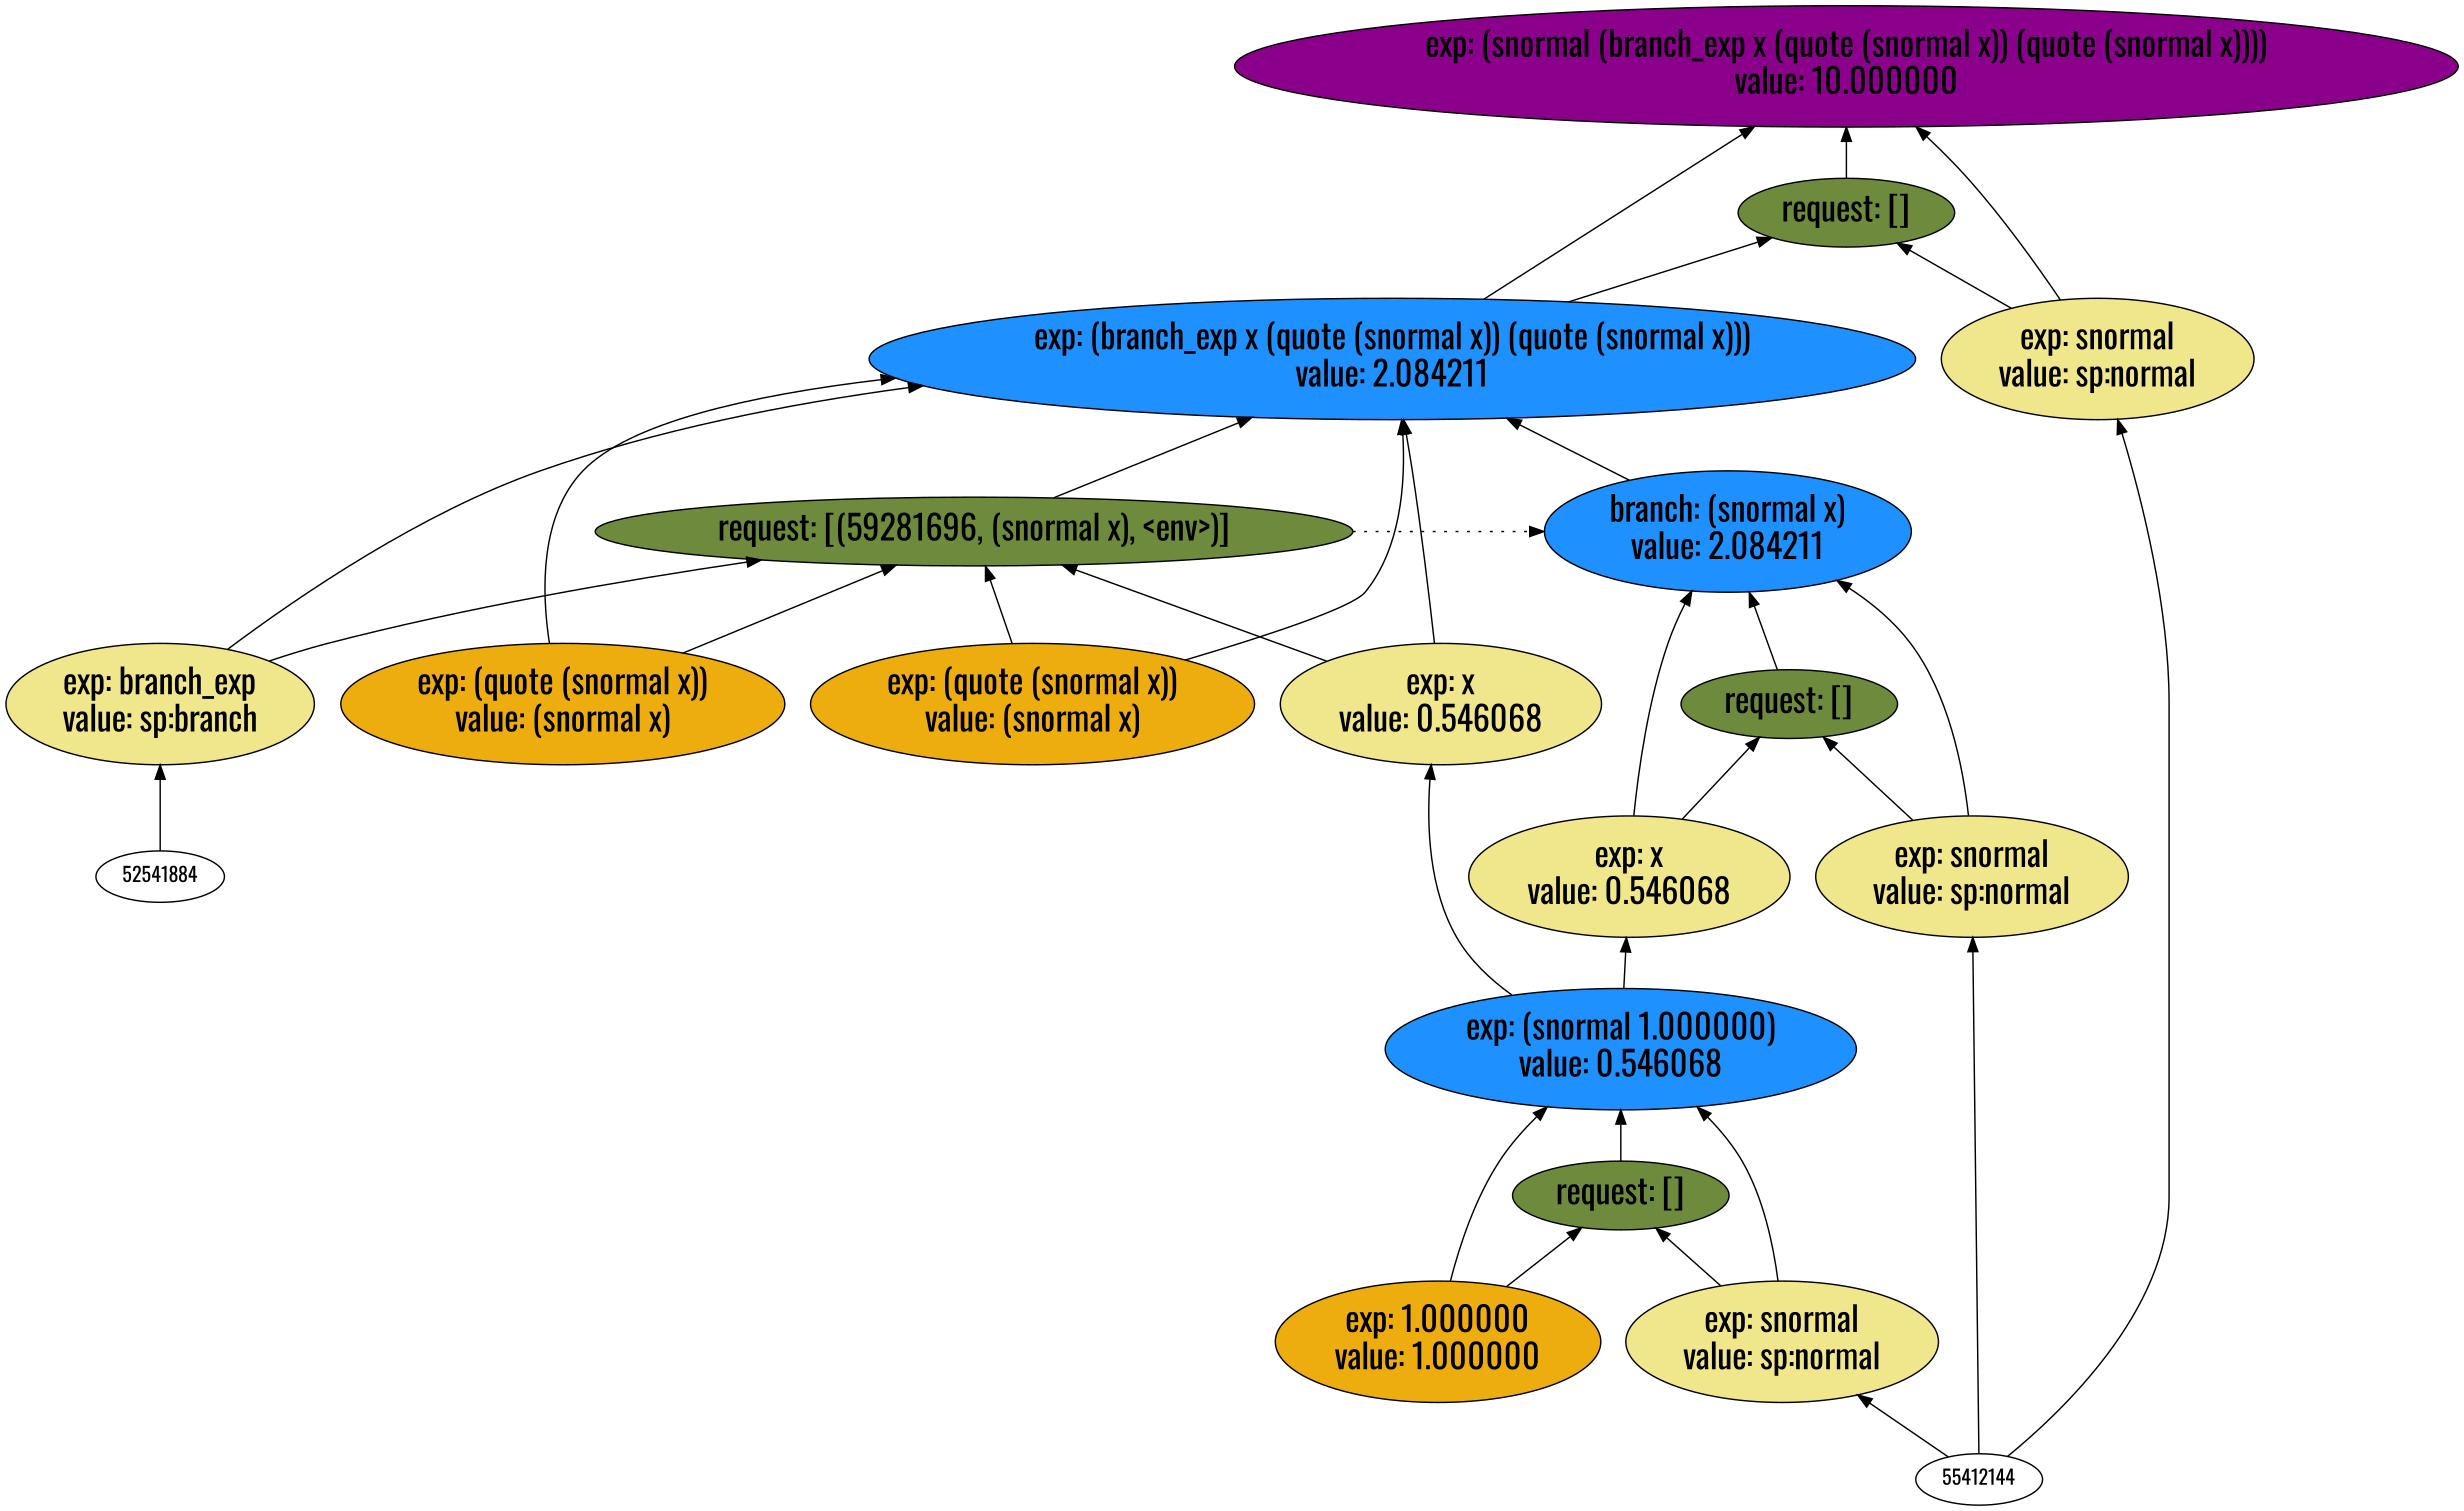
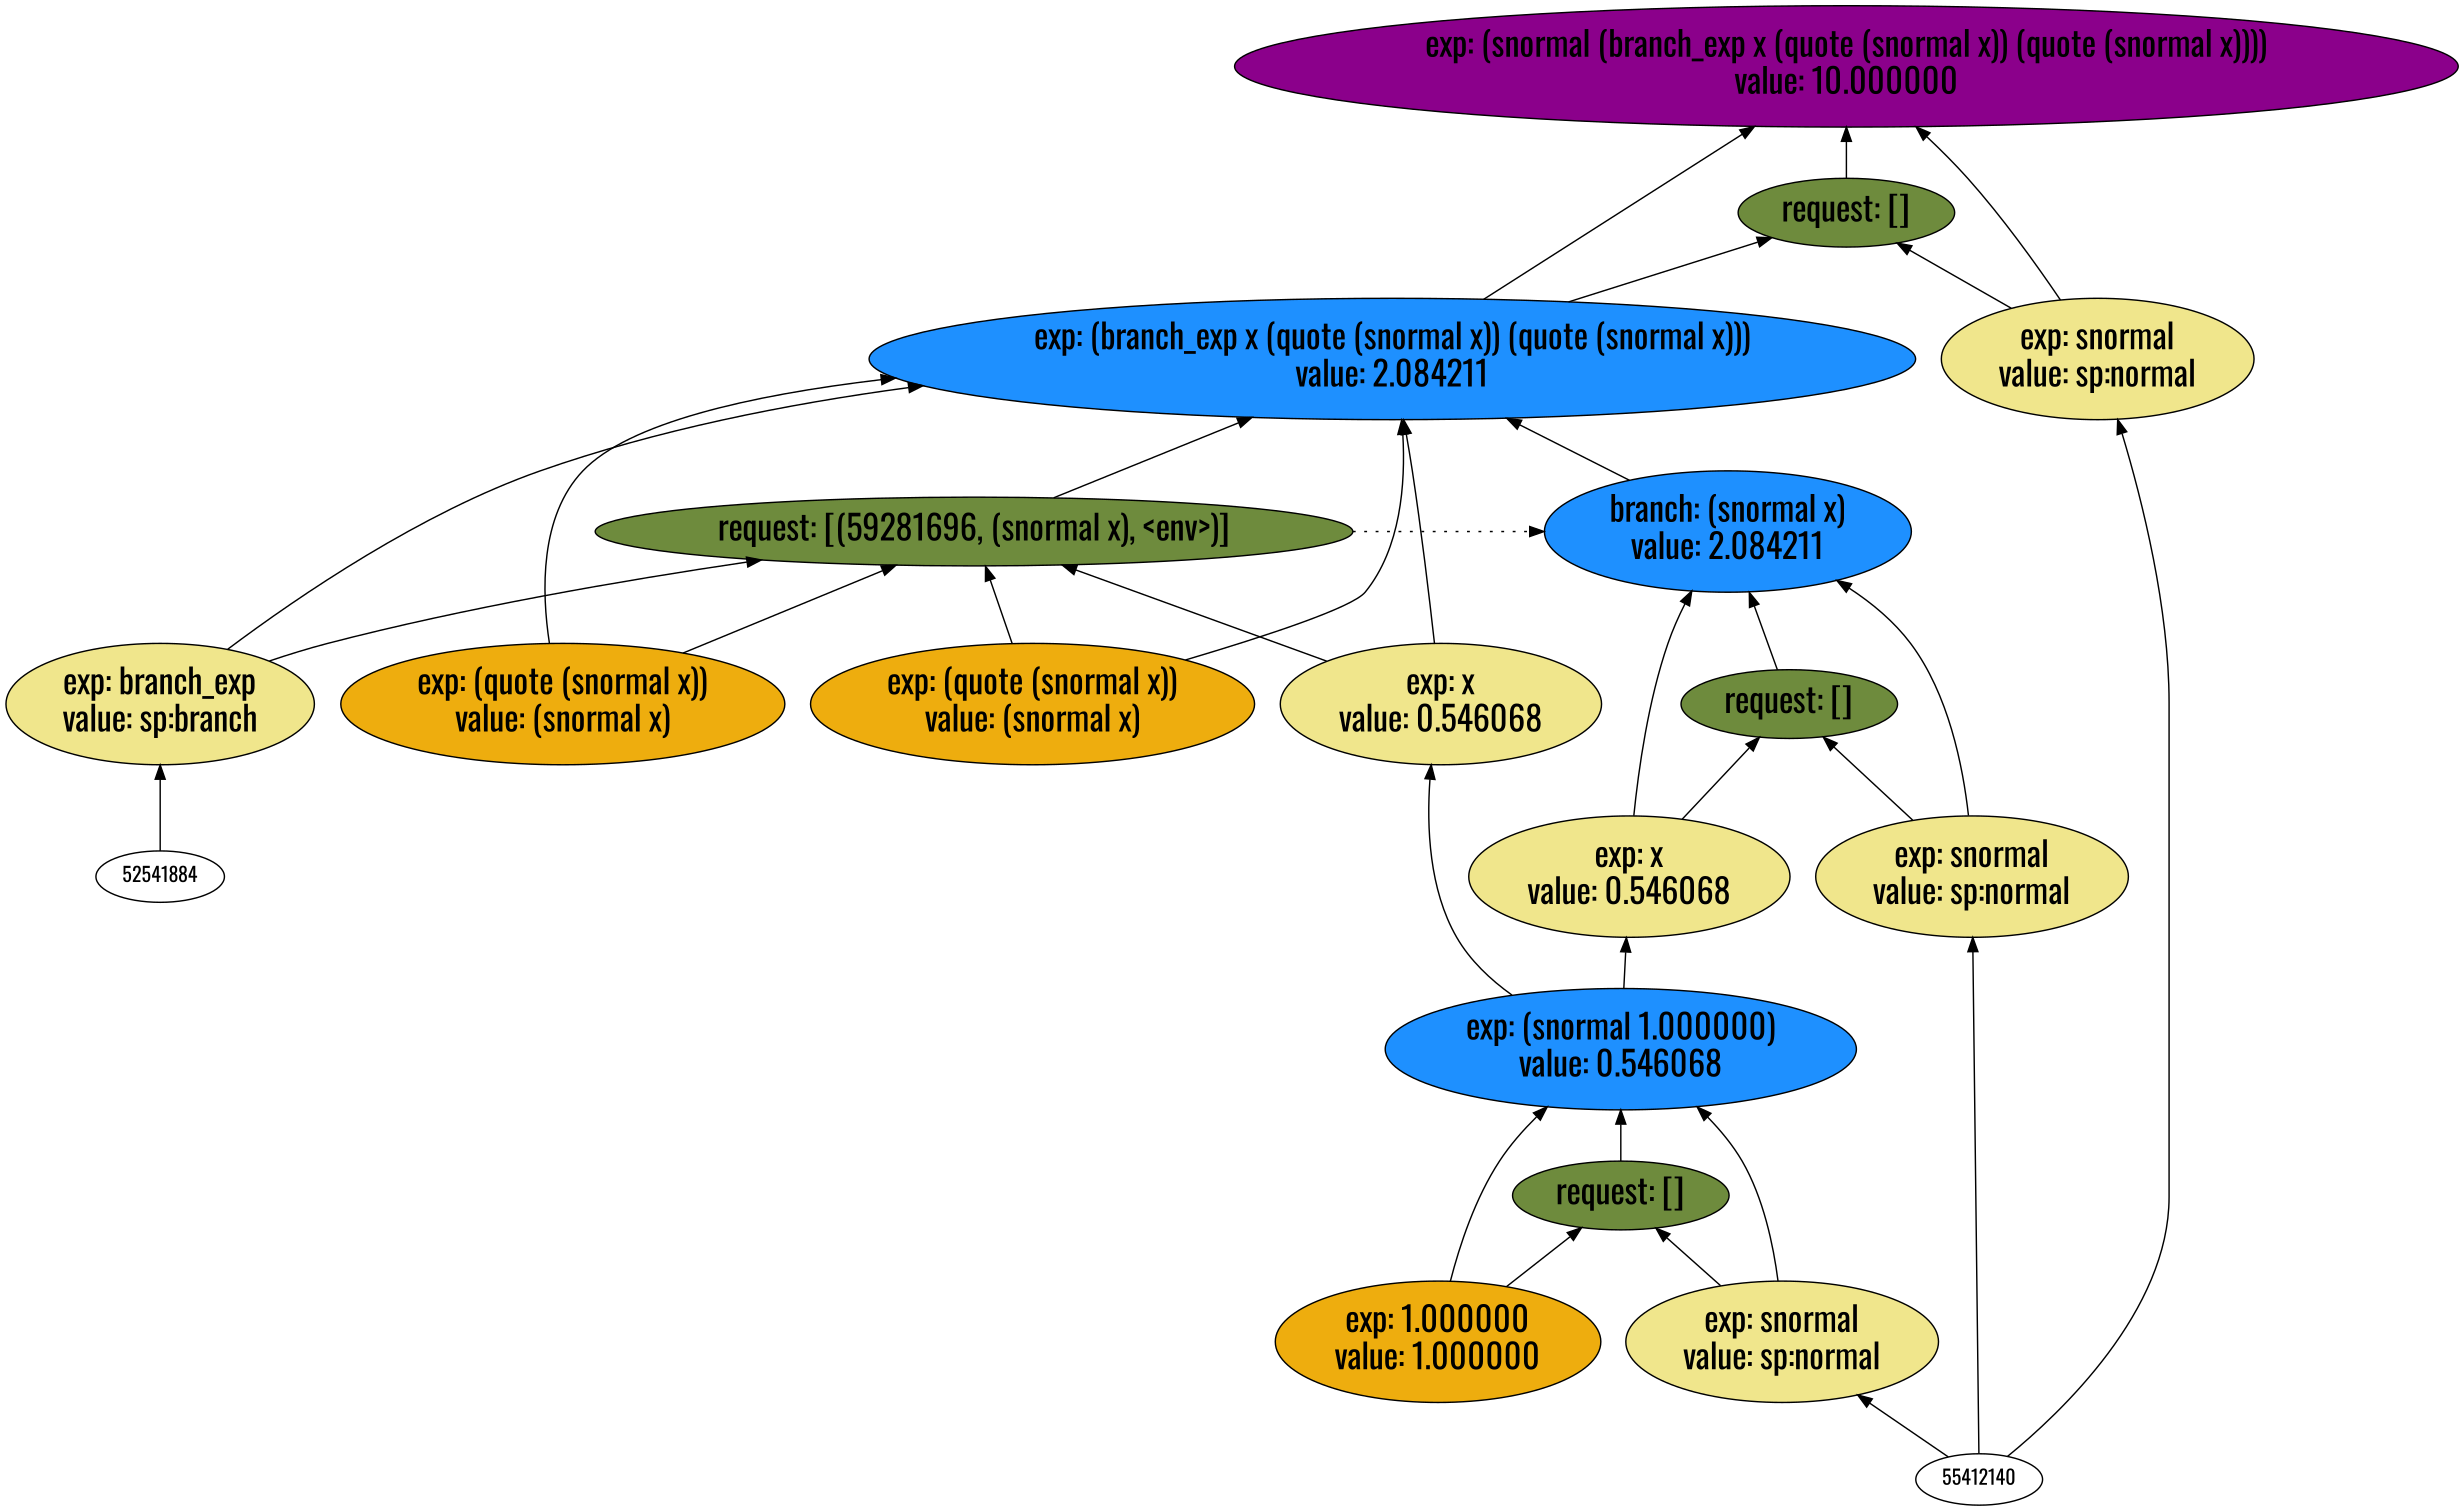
  digraph {
    fontname=Oswald
    fontsize=24
    rankdir=BT
    node [fillcolor=khaki fontname=Oswald fontsize=24 shape=ellipse style=filled]
    edge [arrowhead=normal color=black constraint=true fontname=Oswald style=solid]
    n1 [fillcolor=dodgerblue label="exp: (snormal 1.000000)\nvalue: 0.546068"]
    n2 [fillcolor=darkolivegreen4 label="request: []"]
    n3 [label="exp: snormal\nvalue: sp:normal"]
    n4 [fillcolor=darkgoldenrod2 label="exp: 1.000000\nvalue: 1.000000"]
    n5 [fillcolor=magenta4 label="exp: (snormal (branch_exp x (quote (snormal x)) (quote (snormal x))))\nvalue: 10.000000"]
    n6 [fillcolor=darkolivegreen4 label="request: []"]
    n7 [label="exp: snormal\nvalue: sp:normal"]
    n8 [fillcolor=dodgerblue label="exp: (branch_exp x (quote (snormal x)) (quote (snormal x)))\nvalue: 2.084211"]
    n9 [fillcolor=darkolivegreen4 label="request: [(59281696, (snormal x), <env>)]"]
    n10 [label="exp: branch_exp\nvalue: sp:branch"]
    n11 [label="exp: x\nvalue: 0.546068"]
    n12 [fillcolor=darkgoldenrod2 label="exp: (quote (snormal x))\nvalue: (snormal x)"]
    n13 [fillcolor=darkgoldenrod2 label="exp: (quote (snormal x))\nvalue: (snormal x)"]
    n14 [fillcolor=dodgerblue label="branch: (snormal x)\nvalue: 2.084211"]
    n15 [fillcolor=darkolivegreen4 label="request: []"]
    n16 [label="exp: snormal\nvalue: sp:normal"]
    n17 [label="exp: x\nvalue: 0.546068"]
-   55412144 [fillcolor="" fontsize="" shape="" style=""]
+   55412144 [label=55412140 fillcolor="" fontsize="" shape="" style=""]
    n19 [label=52541884 fillcolor="" fontsize="" shape="" style=""]
    subgraph sub_1 {
      label="Venture Families"
      subgraph sub_2 {
        label=1
        n1
        n2
        n3
        n4
      }
      subgraph sub_3 {
        label=2
        n5
        n6
        n7
        n8
        n9
        n10
        n11
        n12
        n13
      }
    }
    subgraph sub_4 {
      n14
      n15
      n16
      n17
    }
    n1 -> n11
    n1 -> n17
    n2 -> n1
    n3 -> n1
    n3 -> n2
    n4 -> n1
    n4 -> n2
    n6 -> n5
    n7 -> n5
    n7 -> n6
    n8 -> n5
    n8 -> n6
    n9 -> n8
    n9 -> n14 [constraint=false style=dotted]
    n10 -> n8
    n10 -> n9
    n11 -> n8
    n11 -> n9
    n12 -> n8
    n12 -> n9
    n13 -> n8
    n13 -> n9
    n14 -> n8
    n15 -> n14
    n16 -> n14
    n16 -> n15
    n17 -> n14
    n17 -> n15
    55412144 -> n3
    55412144 -> n7
    55412144 -> n16
    n19 -> n10
  }
